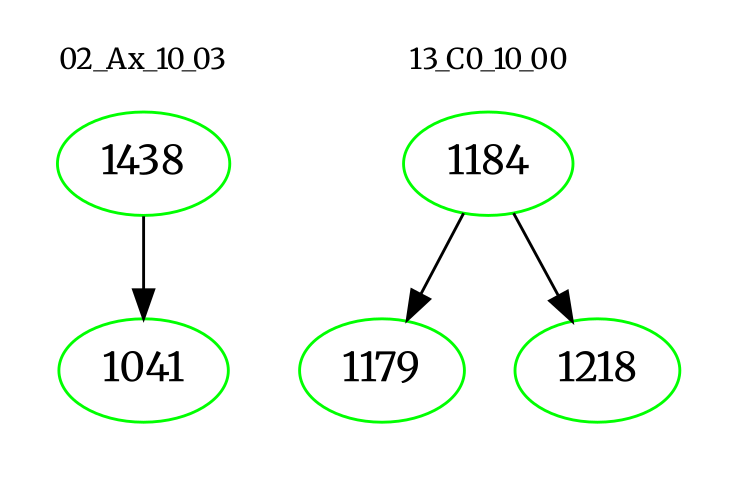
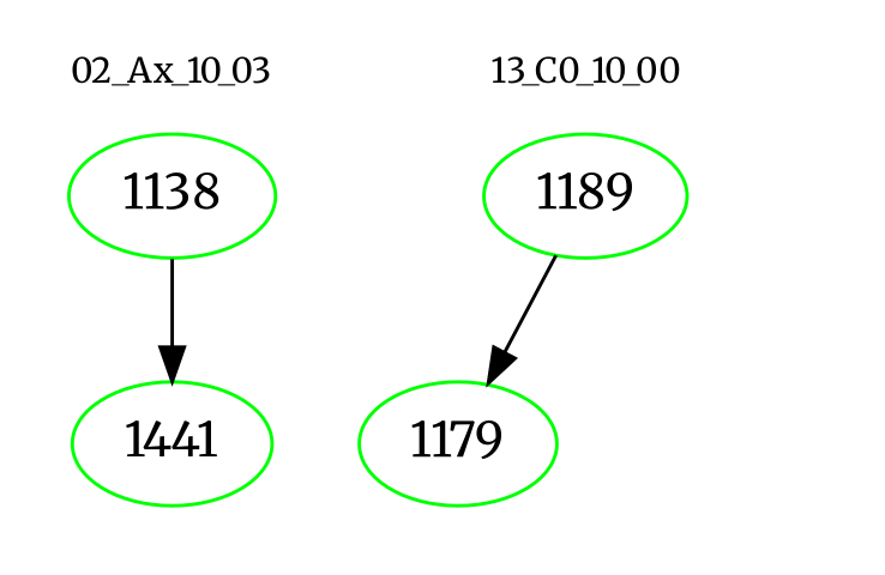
  digraph {
    fontname=Merriweather
    node [color=green fontname=Merriweather]
    edge [color=black fontname=Merriweather]
-   n1 [label=1438]
-   n2 [label=1041]
-   n3 [label=1184]
+   n1 [label=1138]
+   n2 [label=1441]
+   n3 [label=1189]
    n4 [label=1179]
-   n5 [label=1218]
    subgraph cluster_1 {
      color=white
      fontsize=10
      label="02_Ax_10_03"
      n1
      n2
    }
    subgraph cluster_2 {
      color=white
      fontsize=10
      label="13_C0_10_00"
      n3
      n4
-     n5
    }
    n1 -> n2
    n3 -> n4
-   n3 -> n5
  }
